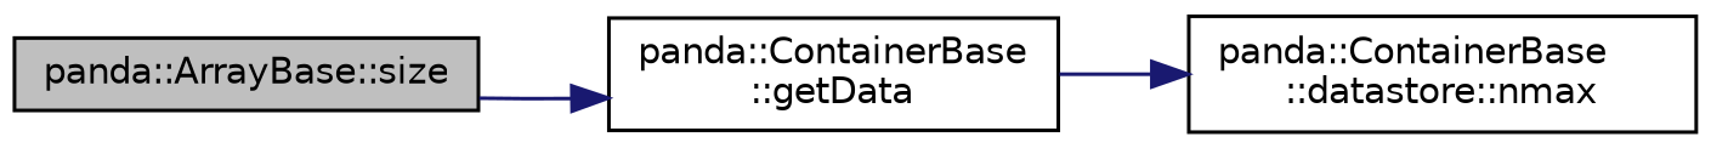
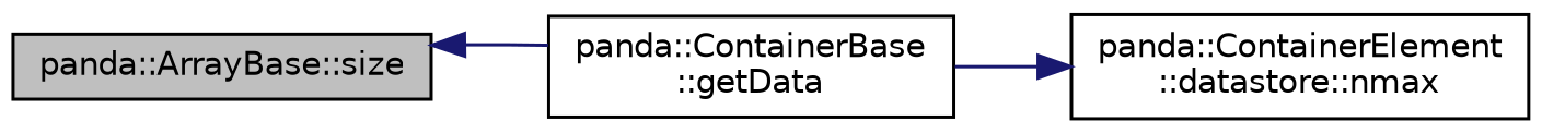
  digraph {
    rankdir=LR
    node [color=black fillcolor=white fontname=Helvetica fontsize=10 shape=record style=filled]
    edge [color=midnightblue fontname=Helvetica fontsize=10 labelfontname=Helvetica labelfontsize=10 style=solid]
    n1 [fillcolor=grey75 fontcolor=black height=0.2 label="panda::ArrayBase::size" width=0.4]
    n2 [height=0.2 label="panda::ContainerBase\l::getData" width=0.4]
-   n3 [height=0.2 label="panda::ContainerBase\l::datastore::nmax" width=0.4]
-   n1 -> n2
+   n3 [height=0.2 label="panda::ContainerElement\l::datastore::nmax" width=0.4]
+   n2 -> n1
    n2 -> n3
  }
